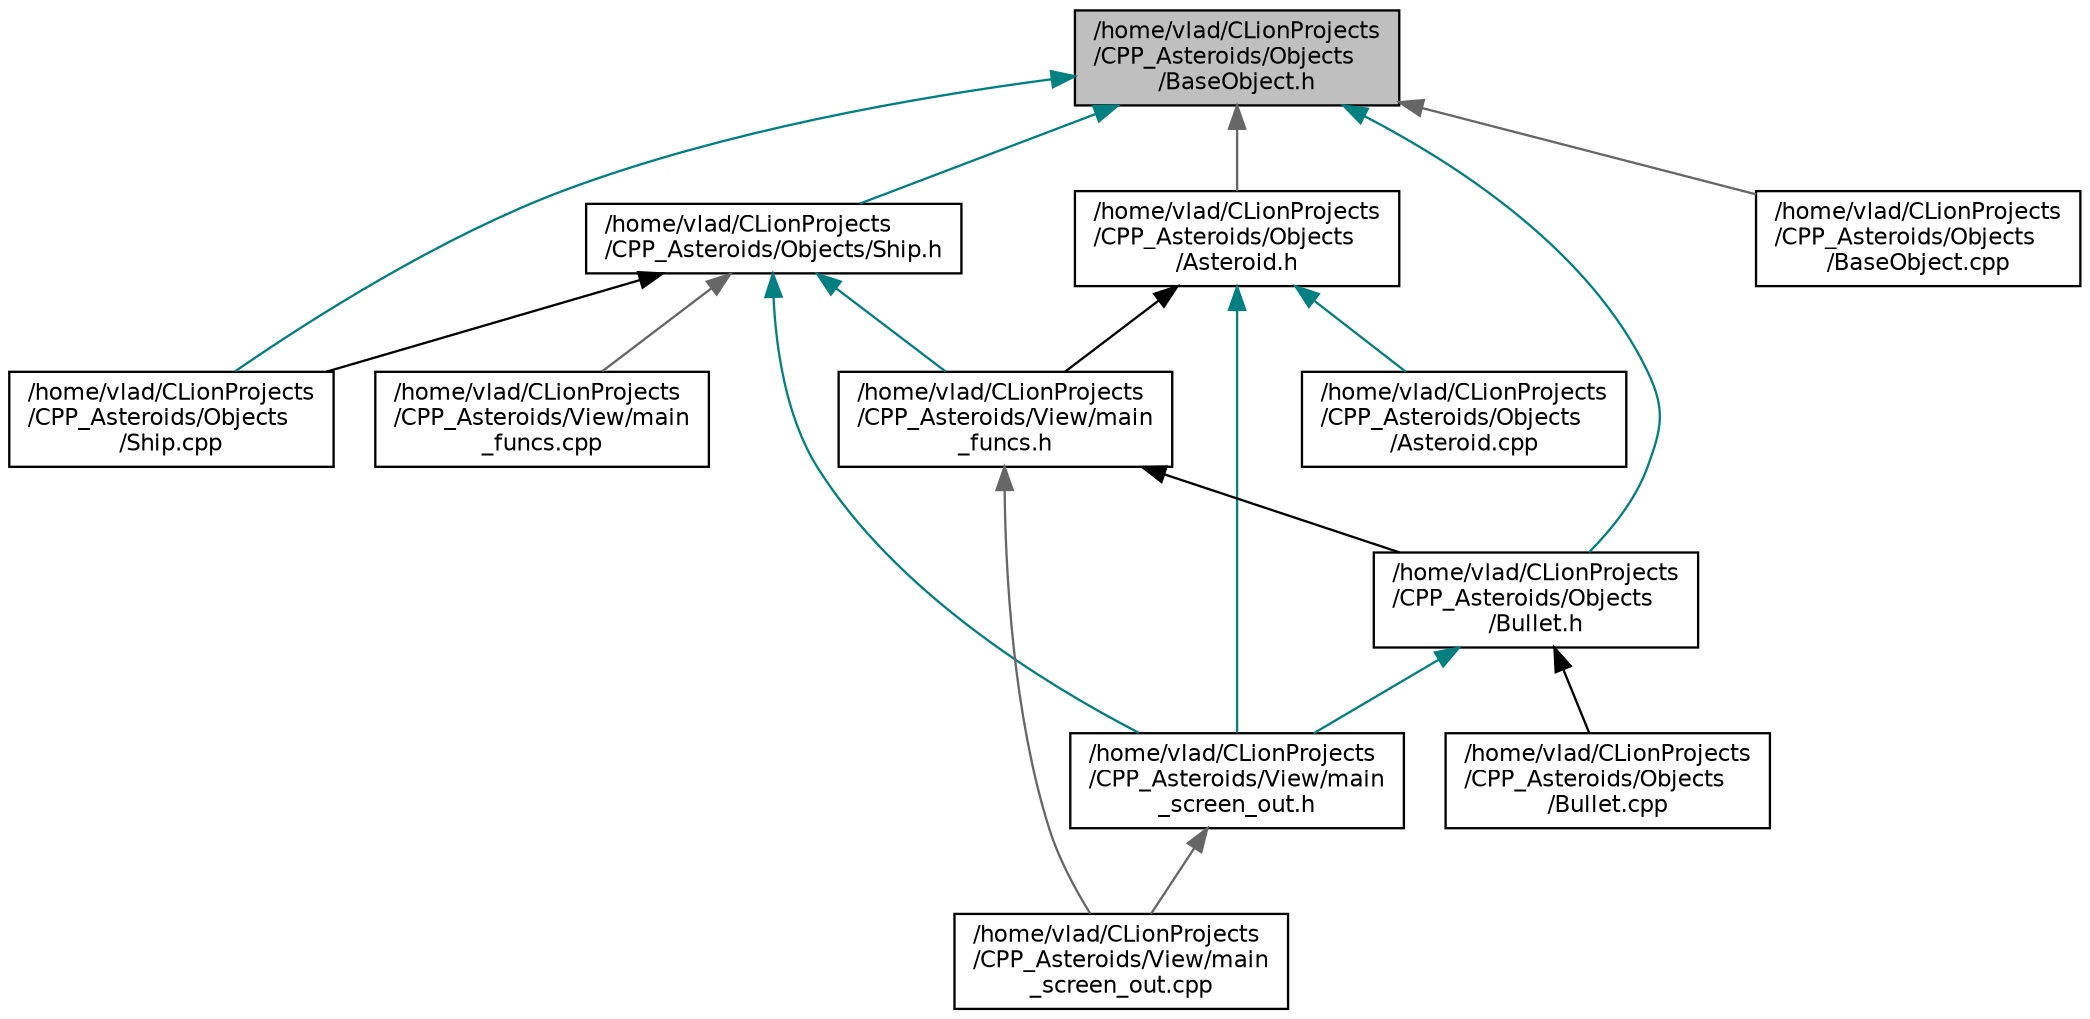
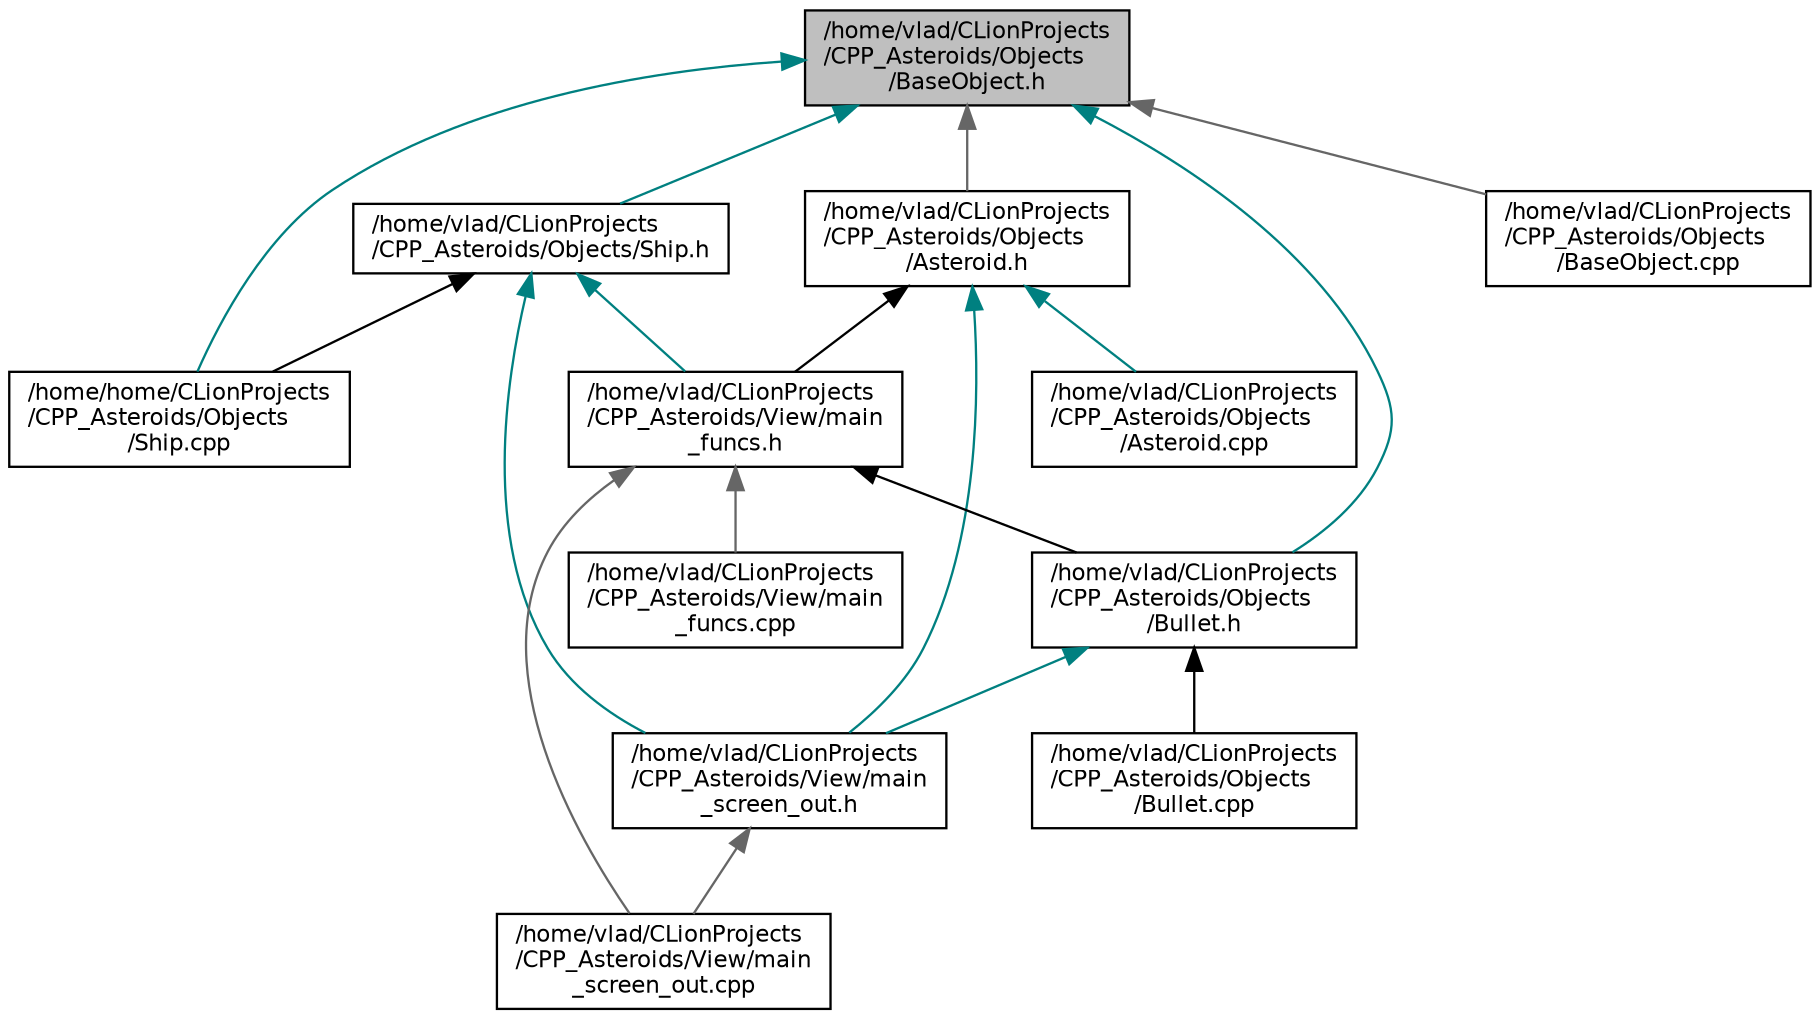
  digraph {
    node [color=black fillcolor=white fontname=Helvetica fontsize=10 shape=record style=filled]
    edge [color=teal dir=back fontname=Helvetica fontsize=10 labelfontname=Helvetica labelfontsize=10 style=solid]
    n1 [fillcolor=grey75 fontcolor=black height=0.2 label="/home/vlad/CLionProjects\l/CPP_Asteroids/Objects\l/BaseObject.h" width=0.4]
    n2 [height=0.2 label="/home/vlad/CLionProjects\l/CPP_Asteroids/Objects/Ship.h" width=0.4]
-   n3 [height=0.2 label="/home/vlad/CLionProjects\l/CPP_Asteroids/Objects\l/Ship.cpp" width=0.4]
+   n3 [height=0.2 label="/home/home/CLionProjects\l/CPP_Asteroids/Objects\l/Ship.cpp" width=0.4]
    n4 [height=0.2 label="/home/vlad/CLionProjects\l/CPP_Asteroids/Objects\l/Asteroid.h" width=0.4]
    n5 [height=0.2 label="/home/vlad/CLionProjects\l/CPP_Asteroids/Objects\l/Bullet.h" width=0.4]
    n6 [height=0.2 label="/home/vlad/CLionProjects\l/CPP_Asteroids/Objects\l/BaseObject.cpp" width=0.4]
    n7 [height=0.2 label="/home/vlad/CLionProjects\l/CPP_Asteroids/View/main\l_funcs.h" width=0.4]
    n8 [height=0.2 label="/home/vlad/CLionProjects\l/CPP_Asteroids/View/main\l_screen_out.h" width=0.4]
    n9 [height=0.2 label="/home/vlad/CLionProjects\l/CPP_Asteroids/Objects\l/Asteroid.cpp" width=0.4]
    n10 [height=0.2 label="/home/vlad/CLionProjects\l/CPP_Asteroids/Objects\l/Bullet.cpp" width=0.4]
    n11 [height=0.2 label="/home/vlad/CLionProjects\l/CPP_Asteroids/View/main\l_funcs.cpp" width=0.4]
    n12 [height=0.2 label="/home/vlad/CLionProjects\l/CPP_Asteroids/View/main\l_screen_out.cpp" width=0.4]
    n1 -> n2
    n1 -> n3
    n1 -> n4 [color=gray40]
    n1 -> n5
    n1 -> n6 [color=gray40]
    n2 -> n3 [color=black]
    n2 -> n7
    n2 -> n8
    n4 -> n7 [color=black]
    n4 -> n8
    n4 -> n9
    n5 -> n8
    n5 -> n10 [color=black]
    n7 -> n5 [color=black]
-   n2 -> n11 [color=gray40]
+   n7 -> n11 [color=gray40]
    n7 -> n12 [color=gray40]
    n8 -> n12 [color=gray40]
  }
